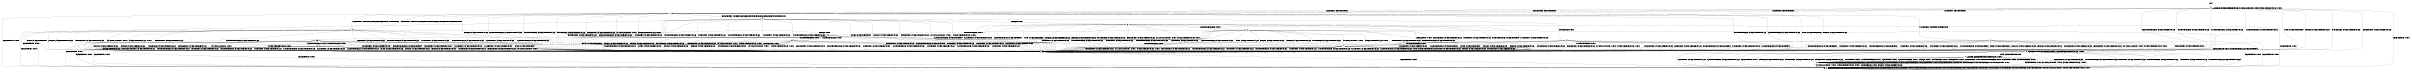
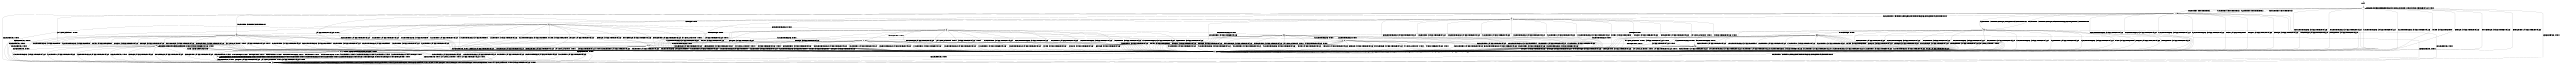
  digraph {
    n1 [label=s0]
    n2 [label=s1]
    n3 [label=s2]
    n4 [label=s3]
    n5 [label=s4]
    n6 [label=s5]
    n7 [label=s12]
    n8 [label=s6]
    n9 [label=s14]
    n10 [label=s7]
    n11 [label=s13]
    n12 [label=s25]
    n13 [label=s8]
    n14 [label=s9]
    n15 [label=s17]
    n16 [label=s16]
    n17 [label=s10]
    n18 [label=s11]
    n19 [label=__start4 shape=none]
    n1 -> n1 [label="APPLICATION / Alert(FATAL,UNEXPECTED_MESSAGE)"]
    n1 -> n1 [label="Alert(WARNING,CLOSE_NOTIFY) / TIMEOUT"]
    n1 -> n1 [label="Alert(FATAL,UNEXPECTED_MESSAGE) / TIMEOUT"]
    n1 -> n2 [label="ECDH_CLIENT_HELLO / HELLO_VERIFY_REQUEST"]
    n1 -> n2 [label="DH_CLIENT_HELLO / HELLO_VERIFY_REQUEST"]
    n1 -> n2 [label="PSK_CLIENT_HELLO / HELLO_VERIFY_REQUEST"]
    n1 -> n2 [label="RSA_CLIENT_HELLO / HELLO_VERIFY_REQUEST"]
    n1 -> n3 [label="ECDH_CLIENT_KEY_EXCHANGE / Alert(FATAL,UNEXPECTED_MESSAGE)"]
    n1 -> n3 [label="DH_CLIENT_KEY_EXCHANGE / Alert(FATAL,UNEXPECTED_MESSAGE)"]
    n1 -> n3 [label="PSK_CLIENT_KEY_EXCHANGE / Alert(FATAL,UNEXPECTED_MESSAGE)"]
    n1 -> n3 [label="RSA_CLIENT_KEY_EXCHANGE / Alert(FATAL,UNEXPECTED_MESSAGE)"]
    n1 -> n3 [label="FINISHED / Alert(FATAL,INTERNAL_ERROR)"]
    n1 -> n3 [label="CERTIFICATE / Alert(FATAL,UNEXPECTED_MESSAGE)"]
    n1 -> n3 [label="EMPTY_CERTIFICATE / Alert(FATAL,UNEXPECTED_MESSAGE)"]
    n1 -> n3 [label="CERTIFICATE_VERIFY / Alert(FATAL,UNEXPECTED_MESSAGE)"]
    n1 -> n4 [label="CHANGE_CIPHER_SPEC / TIMEOUT"]
    n2 -> n3 [label="ECDH_CLIENT_KEY_EXCHANGE / Alert(FATAL,UNEXPECTED_MESSAGE)"]
    n2 -> n3 [label="DH_CLIENT_KEY_EXCHANGE / Alert(FATAL,UNEXPECTED_MESSAGE)"]
    n2 -> n3 [label="PSK_CLIENT_KEY_EXCHANGE / Alert(FATAL,UNEXPECTED_MESSAGE)"]
    n2 -> n3 [label="RSA_CLIENT_KEY_EXCHANGE / Alert(FATAL,UNEXPECTED_MESSAGE)"]
    n2 -> n3 [label="FINISHED / Alert(FATAL,INTERNAL_ERROR)"]
    n2 -> n3 [label="APPLICATION / Alert(FATAL,UNEXPECTED_MESSAGE)"]
    n2 -> n3 [label="CERTIFICATE / Alert(FATAL,UNEXPECTED_MESSAGE)"]
    n2 -> n3 [label="EMPTY_CERTIFICATE / Alert(FATAL,UNEXPECTED_MESSAGE)"]
    n2 -> n3 [label="CERTIFICATE_VERIFY / Alert(FATAL,UNEXPECTED_MESSAGE)"]
    n2 -> n3 [label="Alert(WARNING,CLOSE_NOTIFY) / TIMEOUT"]
    n2 -> n3 [label="Alert(FATAL,UNEXPECTED_MESSAGE) / TIMEOUT"]
    n2 -> n4 [label="CHANGE_CIPHER_SPEC / TIMEOUT"]
    n2 -> n5 [label="ECDH_CLIENT_HELLO / SERVER_HELLO,CERTIFICATE,ECDHE_SERVER_KEY_EXCHANGE,CERTIFICATE_REQUEST,SERVER_HELLO_DONE"]
    n2 -> n6 [label="PSK_CLIENT_HELLO / SERVER_HELLO,SERVER_HELLO_DONE"]
    n2 -> n7 [label="DH_CLIENT_HELLO / SERVER_HELLO,CERTIFICATE,DHE_SERVER_KEY_EXCHANGE,CERTIFICATE_REQUEST,SERVER_HELLO_DONE"]
    n2 -> n7 [label="RSA_CLIENT_HELLO / SERVER_HELLO,CERTIFICATE,CERTIFICATE_REQUEST,SERVER_HELLO_DONE"]
    n3 -> n3 [label="ECDH_CLIENT_HELLO / TIMEOUT"]
    n3 -> n3 [label="ECDH_CLIENT_KEY_EXCHANGE / TIMEOUT"]
    n3 -> n3 [label="DH_CLIENT_HELLO / TIMEOUT"]
    n3 -> n3 [label="DH_CLIENT_KEY_EXCHANGE / TIMEOUT"]
    n3 -> n3 [label="PSK_CLIENT_HELLO / TIMEOUT"]
    n3 -> n3 [label="PSK_CLIENT_KEY_EXCHANGE / TIMEOUT"]
    n3 -> n3 [label="RSA_CLIENT_HELLO / TIMEOUT"]
    n3 -> n3 [label="RSA_CLIENT_KEY_EXCHANGE / TIMEOUT"]
    n3 -> n3 [label="FINISHED / TIMEOUT"]
    n3 -> n3 [label="APPLICATION / Alert(FATAL,UNEXPECTED_MESSAGE)"]
    n3 -> n3 [label="CERTIFICATE / TIMEOUT"]
    n3 -> n3 [label="EMPTY_CERTIFICATE / TIMEOUT"]
    n3 -> n3 [label="CERTIFICATE_VERIFY / TIMEOUT"]
    n3 -> n3 [label="Alert(WARNING,CLOSE_NOTIFY) / TIMEOUT"]
    n3 -> n3 [label="Alert(FATAL,UNEXPECTED_MESSAGE) / TIMEOUT"]
    n3 -> n4 [label="CHANGE_CIPHER_SPEC / TIMEOUT"]
    n4 -> n4 [label="ECDH_CLIENT_HELLO / TIMEOUT"]
    n4 -> n4 [label="ECDH_CLIENT_KEY_EXCHANGE / TIMEOUT"]
    n4 -> n4 [label="DH_CLIENT_HELLO / TIMEOUT"]
    n4 -> n4 [label="DH_CLIENT_KEY_EXCHANGE / TIMEOUT"]
    n4 -> n4 [label="PSK_CLIENT_HELLO / TIMEOUT"]
    n4 -> n4 [label="PSK_CLIENT_KEY_EXCHANGE / TIMEOUT"]
    n4 -> n4 [label="RSA_CLIENT_HELLO / TIMEOUT"]
    n4 -> n4 [label="RSA_CLIENT_KEY_EXCHANGE / TIMEOUT"]
    n4 -> n4 [label="CHANGE_CIPHER_SPEC / TIMEOUT"]
    n4 -> n4 [label="FINISHED / TIMEOUT"]
    n4 -> n4 [label="APPLICATION / TIMEOUT"]
    n4 -> n4 [label="CERTIFICATE / TIMEOUT"]
    n4 -> n4 [label="EMPTY_CERTIFICATE / TIMEOUT"]
    n4 -> n4 [label="CERTIFICATE_VERIFY / TIMEOUT"]
    n4 -> n4 [label="Alert(WARNING,CLOSE_NOTIFY) / TIMEOUT"]
    n4 -> n4 [label="Alert(FATAL,UNEXPECTED_MESSAGE) / TIMEOUT"]
    n5 -> n3 [label="ECDH_CLIENT_HELLO / Alert(FATAL,UNEXPECTED_MESSAGE)"]
    n5 -> n3 [label="ECDH_CLIENT_KEY_EXCHANGE / Alert(FATAL,UNEXPECTED_MESSAGE)"]
    n5 -> n3 [label="DH_CLIENT_HELLO / Alert(FATAL,UNEXPECTED_MESSAGE)"]
    n5 -> n3 [label="DH_CLIENT_KEY_EXCHANGE / Alert(FATAL,UNEXPECTED_MESSAGE)"]
    n5 -> n3 [label="PSK_CLIENT_HELLO / Alert(FATAL,UNEXPECTED_MESSAGE)"]
    n5 -> n3 [label="PSK_CLIENT_KEY_EXCHANGE / Alert(FATAL,UNEXPECTED_MESSAGE)"]
    n5 -> n3 [label="RSA_CLIENT_HELLO / Alert(FATAL,UNEXPECTED_MESSAGE)"]
    n5 -> n3 [label="RSA_CLIENT_KEY_EXCHANGE / Alert(FATAL,UNEXPECTED_MESSAGE)"]
    n5 -> n3 [label="FINISHED / Alert(FATAL,INTERNAL_ERROR)"]
    n5 -> n3 [label="APPLICATION / Alert(FATAL,UNEXPECTED_MESSAGE)"]
    n5 -> n3 [label="CERTIFICATE_VERIFY / Alert(FATAL,UNEXPECTED_MESSAGE)"]
    n5 -> n3 [label="Alert(WARNING,CLOSE_NOTIFY) / TIMEOUT"]
    n5 -> n3 [label="Alert(FATAL,UNEXPECTED_MESSAGE) / TIMEOUT"]
    n5 -> n4 [label="CHANGE_CIPHER_SPEC / TIMEOUT"]
    n5 -> n8 [label="CERTIFICATE / TIMEOUT"]
    n5 -> n9 [label="EMPTY_CERTIFICATE / TIMEOUT"]
    n6 -> n3 [label="ECDH_CLIENT_HELLO / Alert(FATAL,UNEXPECTED_MESSAGE)"]
    n6 -> n3 [label="ECDH_CLIENT_KEY_EXCHANGE / Alert(FATAL,DECODE_ERROR)"]
    n6 -> n3 [label="DH_CLIENT_HELLO / Alert(FATAL,UNEXPECTED_MESSAGE)"]
    n6 -> n3 [label="DH_CLIENT_KEY_EXCHANGE / Alert(FATAL,DECODE_ERROR)"]
    n6 -> n3 [label="PSK_CLIENT_HELLO / Alert(FATAL,UNEXPECTED_MESSAGE)"]
    n6 -> n3 [label="RSA_CLIENT_HELLO / Alert(FATAL,UNEXPECTED_MESSAGE)"]
    n6 -> n3 [label="RSA_CLIENT_KEY_EXCHANGE / Alert(FATAL,DECODE_ERROR)"]
    n6 -> n3 [label="FINISHED / Alert(FATAL,INTERNAL_ERROR)"]
    n6 -> n3 [label="APPLICATION / Alert(FATAL,UNEXPECTED_MESSAGE)"]
    n6 -> n3 [label="CERTIFICATE / Alert(FATAL,UNEXPECTED_MESSAGE)"]
    n6 -> n3 [label="EMPTY_CERTIFICATE / Alert(FATAL,UNEXPECTED_MESSAGE)"]
    n6 -> n3 [label="CERTIFICATE_VERIFY / Alert(FATAL,UNEXPECTED_MESSAGE)"]
    n6 -> n3 [label="Alert(WARNING,CLOSE_NOTIFY) / TIMEOUT"]
    n6 -> n3 [label="Alert(FATAL,UNEXPECTED_MESSAGE) / TIMEOUT"]
    n6 -> n4 [label="CHANGE_CIPHER_SPEC / TIMEOUT"]
    n6 -> n10 [label="PSK_CLIENT_KEY_EXCHANGE / TIMEOUT"]
    n7 -> n3 [label="ECDH_CLIENT_HELLO / Alert(FATAL,UNEXPECTED_MESSAGE)"]
    n7 -> n3 [label="ECDH_CLIENT_KEY_EXCHANGE / Alert(FATAL,UNEXPECTED_MESSAGE)"]
    n7 -> n3 [label="DH_CLIENT_HELLO / Alert(FATAL,UNEXPECTED_MESSAGE)"]
    n7 -> n3 [label="DH_CLIENT_KEY_EXCHANGE / Alert(FATAL,UNEXPECTED_MESSAGE)"]
    n7 -> n3 [label="PSK_CLIENT_HELLO / Alert(FATAL,UNEXPECTED_MESSAGE)"]
    n7 -> n3 [label="PSK_CLIENT_KEY_EXCHANGE / Alert(FATAL,UNEXPECTED_MESSAGE)"]
    n7 -> n3 [label="RSA_CLIENT_HELLO / Alert(FATAL,UNEXPECTED_MESSAGE)"]
    n7 -> n3 [label="RSA_CLIENT_KEY_EXCHANGE / Alert(FATAL,UNEXPECTED_MESSAGE)"]
    n7 -> n3 [label="FINISHED / Alert(FATAL,INTERNAL_ERROR)"]
    n7 -> n3 [label="APPLICATION / Alert(FATAL,UNEXPECTED_MESSAGE)"]
    n7 -> n3 [label="CERTIFICATE_VERIFY / Alert(FATAL,UNEXPECTED_MESSAGE)"]
    n7 -> n3 [label="Alert(WARNING,CLOSE_NOTIFY) / TIMEOUT"]
    n7 -> n3 [label="Alert(FATAL,UNEXPECTED_MESSAGE) / TIMEOUT"]
    n7 -> n4 [label="CHANGE_CIPHER_SPEC / TIMEOUT"]
    n7 -> n11 [label="CERTIFICATE / TIMEOUT"]
+   n7 -> n12 [label="EMPTY_CERTIFICATE / TIMEOUT"]
    n8 -> n3 [label="ECDH_CLIENT_HELLO / Alert(FATAL,UNEXPECTED_MESSAGE)"]
    n8 -> n3 [label="DH_CLIENT_HELLO / Alert(FATAL,UNEXPECTED_MESSAGE)"]
    n8 -> n3 [label="DH_CLIENT_KEY_EXCHANGE / Alert(FATAL,DECODE_ERROR)"]
    n8 -> n3 [label="PSK_CLIENT_HELLO / Alert(FATAL,UNEXPECTED_MESSAGE)"]
    n8 -> n3 [label="PSK_CLIENT_KEY_EXCHANGE / Alert(FATAL,DECODE_ERROR)"]
    n8 -> n3 [label="RSA_CLIENT_HELLO / Alert(FATAL,UNEXPECTED_MESSAGE)"]
    n8 -> n3 [label="RSA_CLIENT_KEY_EXCHANGE / Alert(FATAL,DECODE_ERROR)"]
    n8 -> n3 [label="FINISHED / Alert(FATAL,INTERNAL_ERROR)"]
    n8 -> n3 [label="APPLICATION / Alert(FATAL,UNEXPECTED_MESSAGE)"]
    n8 -> n3 [label="CERTIFICATE / Alert(FATAL,UNEXPECTED_MESSAGE)"]
    n8 -> n3 [label="EMPTY_CERTIFICATE / Alert(FATAL,UNEXPECTED_MESSAGE)"]
    n8 -> n3 [label="CERTIFICATE_VERIFY / Alert(FATAL,UNEXPECTED_MESSAGE)"]
    n8 -> n3 [label="Alert(WARNING,CLOSE_NOTIFY) / TIMEOUT"]
    n8 -> n3 [label="Alert(FATAL,UNEXPECTED_MESSAGE) / TIMEOUT"]
    n8 -> n4 [label="CHANGE_CIPHER_SPEC / TIMEOUT"]
    n8 -> n13 [label="ECDH_CLIENT_KEY_EXCHANGE / TIMEOUT"]
    n9 -> n3 [label="ECDH_CLIENT_HELLO / Alert(FATAL,UNEXPECTED_MESSAGE)"]
    n9 -> n3 [label="DH_CLIENT_HELLO / Alert(FATAL,UNEXPECTED_MESSAGE)"]
    n9 -> n3 [label="DH_CLIENT_KEY_EXCHANGE / Alert(FATAL,DECODE_ERROR)"]
    n9 -> n3 [label="PSK_CLIENT_HELLO / Alert(FATAL,UNEXPECTED_MESSAGE)"]
    n9 -> n3 [label="PSK_CLIENT_KEY_EXCHANGE / Alert(FATAL,DECODE_ERROR)"]
    n9 -> n3 [label="RSA_CLIENT_HELLO / Alert(FATAL,UNEXPECTED_MESSAGE)"]
    n9 -> n3 [label="RSA_CLIENT_KEY_EXCHANGE / Alert(FATAL,DECODE_ERROR)"]
    n9 -> n3 [label="FINISHED / Alert(FATAL,INTERNAL_ERROR)"]
    n9 -> n3 [label="APPLICATION / Alert(FATAL,UNEXPECTED_MESSAGE)"]
    n9 -> n3 [label="CERTIFICATE / Alert(FATAL,UNEXPECTED_MESSAGE)"]
    n9 -> n3 [label="EMPTY_CERTIFICATE / Alert(FATAL,UNEXPECTED_MESSAGE)"]
    n9 -> n3 [label="CERTIFICATE_VERIFY / Alert(FATAL,UNEXPECTED_MESSAGE)"]
    n9 -> n3 [label="Alert(WARNING,CLOSE_NOTIFY) / TIMEOUT"]
    n9 -> n3 [label="Alert(FATAL,UNEXPECTED_MESSAGE) / TIMEOUT"]
    n9 -> n4 [label="CHANGE_CIPHER_SPEC / TIMEOUT"]
-   n9 -> n10 [label="ECDH_CLIENT_KEY_EXCHANGE / TIMEOUT"]
+   n10 -> n9 [label="ECDH_CLIENT_KEY_EXCHANGE / TIMEOUT"]
    n10 -> n3 [label="ECDH_CLIENT_HELLO / Alert(FATAL,UNEXPECTED_MESSAGE)"]
    n10 -> n3 [label="ECDH_CLIENT_KEY_EXCHANGE / Alert(FATAL,UNEXPECTED_MESSAGE)"]
    n10 -> n3 [label="DH_CLIENT_HELLO / Alert(FATAL,UNEXPECTED_MESSAGE)"]
    n10 -> n3 [label="DH_CLIENT_KEY_EXCHANGE / Alert(FATAL,UNEXPECTED_MESSAGE)"]
    n10 -> n3 [label="PSK_CLIENT_HELLO / Alert(FATAL,UNEXPECTED_MESSAGE)"]
    n10 -> n3 [label="PSK_CLIENT_KEY_EXCHANGE / Alert(FATAL,UNEXPECTED_MESSAGE)"]
    n10 -> n3 [label="RSA_CLIENT_HELLO / Alert(FATAL,UNEXPECTED_MESSAGE)"]
    n10 -> n3 [label="RSA_CLIENT_KEY_EXCHANGE / Alert(FATAL,UNEXPECTED_MESSAGE)"]
    n10 -> n3 [label="FINISHED / Alert(FATAL,UNEXPECTED_MESSAGE)"]
    n10 -> n3 [label="APPLICATION / Alert(FATAL,UNEXPECTED_MESSAGE)"]
    n10 -> n3 [label="CERTIFICATE / Alert(FATAL,UNEXPECTED_MESSAGE)"]
    n10 -> n3 [label="EMPTY_CERTIFICATE / Alert(FATAL,UNEXPECTED_MESSAGE)"]
    n10 -> n3 [label="CERTIFICATE_VERIFY / Alert(FATAL,UNEXPECTED_MESSAGE)"]
    n10 -> n3 [label="Alert(WARNING,CLOSE_NOTIFY) / TIMEOUT"]
    n10 -> n3 [label="Alert(FATAL,UNEXPECTED_MESSAGE) / TIMEOUT"]
    n10 -> n14 [label="DH_CLIENT_KEY_EXCHANGE / Alert(FATAL,DECODE_ERROR)"]
    n11 -> n3 [label="ECDH_CLIENT_HELLO / Alert(FATAL,UNEXPECTED_MESSAGE)"]
    n11 -> n3 [label="ECDH_CLIENT_KEY_EXCHANGE / Alert(FATAL,DECODE_ERROR)"]
    n11 -> n3 [label="DH_CLIENT_HELLO / Alert(FATAL,UNEXPECTED_MESSAGE)"]
    n11 -> n3 [label="PSK_CLIENT_HELLO / Alert(FATAL,UNEXPECTED_MESSAGE)"]
    n11 -> n3 [label="RSA_CLIENT_HELLO / Alert(FATAL,UNEXPECTED_MESSAGE)"]
    n11 -> n3 [label="FINISHED / Alert(FATAL,INTERNAL_ERROR)"]
    n11 -> n3 [label="APPLICATION / Alert(FATAL,UNEXPECTED_MESSAGE)"]
    n11 -> n3 [label="CERTIFICATE / Alert(FATAL,UNEXPECTED_MESSAGE)"]
    n11 -> n3 [label="EMPTY_CERTIFICATE / Alert(FATAL,UNEXPECTED_MESSAGE)"]
    n11 -> n3 [label="CERTIFICATE_VERIFY / Alert(FATAL,UNEXPECTED_MESSAGE)"]
    n11 -> n3 [label="Alert(WARNING,CLOSE_NOTIFY) / TIMEOUT"]
    n11 -> n3 [label="Alert(FATAL,UNEXPECTED_MESSAGE) / TIMEOUT"]
    n11 -> n4 [label="CHANGE_CIPHER_SPEC / TIMEOUT"]
    n11 -> n15 [label="PSK_CLIENT_KEY_EXCHANGE / TIMEOUT"]
    n11 -> n15 [label="RSA_CLIENT_KEY_EXCHANGE / TIMEOUT"]
    n12 -> n3 [label="ECDH_CLIENT_HELLO / Alert(FATAL,UNEXPECTED_MESSAGE)"]
    n12 -> n3 [label="ECDH_CLIENT_KEY_EXCHANGE / Alert(FATAL,DECODE_ERROR)"]
    n12 -> n3 [label="DH_CLIENT_HELLO / Alert(FATAL,UNEXPECTED_MESSAGE)"]
    n12 -> n3 [label="PSK_CLIENT_HELLO / Alert(FATAL,UNEXPECTED_MESSAGE)"]
    n12 -> n3 [label="RSA_CLIENT_HELLO / Alert(FATAL,UNEXPECTED_MESSAGE)"]
    n12 -> n3 [label="FINISHED / Alert(FATAL,INTERNAL_ERROR)"]
    n12 -> n3 [label="APPLICATION / Alert(FATAL,UNEXPECTED_MESSAGE)"]
    n12 -> n3 [label="CERTIFICATE / Alert(FATAL,UNEXPECTED_MESSAGE)"]
    n12 -> n3 [label="EMPTY_CERTIFICATE / Alert(FATAL,UNEXPECTED_MESSAGE)"]
    n12 -> n3 [label="CERTIFICATE_VERIFY / Alert(FATAL,UNEXPECTED_MESSAGE)"]
    n12 -> n3 [label="Alert(WARNING,CLOSE_NOTIFY) / TIMEOUT"]
    n12 -> n3 [label="Alert(FATAL,UNEXPECTED_MESSAGE) / TIMEOUT"]
    n12 -> n4 [label="CHANGE_CIPHER_SPEC / TIMEOUT"]
    n12 -> n10 [label="DH_CLIENT_KEY_EXCHANGE / TIMEOUT"]
    n12 -> n16 [label="PSK_CLIENT_KEY_EXCHANGE / TIMEOUT"]
    n12 -> n16 [label="RSA_CLIENT_KEY_EXCHANGE / TIMEOUT"]
    n13 -> n3 [label="ECDH_CLIENT_HELLO / Alert(FATAL,UNEXPECTED_MESSAGE)"]
    n13 -> n3 [label="ECDH_CLIENT_KEY_EXCHANGE / Alert(FATAL,UNEXPECTED_MESSAGE)"]
    n13 -> n3 [label="DH_CLIENT_HELLO / Alert(FATAL,UNEXPECTED_MESSAGE)"]
    n13 -> n3 [label="DH_CLIENT_KEY_EXCHANGE / Alert(FATAL,UNEXPECTED_MESSAGE)"]
    n13 -> n3 [label="PSK_CLIENT_HELLO / Alert(FATAL,UNEXPECTED_MESSAGE)"]
    n13 -> n3 [label="PSK_CLIENT_KEY_EXCHANGE / Alert(FATAL,UNEXPECTED_MESSAGE)"]
    n13 -> n3 [label="RSA_CLIENT_HELLO / Alert(FATAL,UNEXPECTED_MESSAGE)"]
    n13 -> n3 [label="RSA_CLIENT_KEY_EXCHANGE / Alert(FATAL,UNEXPECTED_MESSAGE)"]
    n13 -> n3 [label="FINISHED / Alert(FATAL,UNEXPECTED_MESSAGE)"]
    n13 -> n3 [label="APPLICATION / Alert(FATAL,UNEXPECTED_MESSAGE)"]
    n13 -> n3 [label="CERTIFICATE / Alert(FATAL,UNEXPECTED_MESSAGE)"]
    n13 -> n3 [label="EMPTY_CERTIFICATE / Alert(FATAL,UNEXPECTED_MESSAGE)"]
    n13 -> n3 [label="Alert(WARNING,CLOSE_NOTIFY) / TIMEOUT"]
    n13 -> n3 [label="Alert(FATAL,UNEXPECTED_MESSAGE) / TIMEOUT"]
    n13 -> n4 [label="CHANGE_CIPHER_SPEC / TIMEOUT"]
    n13 -> n10 [label="CERTIFICATE_VERIFY / TIMEOUT"]
    n13 -> n11 [label="DH_CLIENT_KEY_EXCHANGE / TIMEOUT"]
    n14 -> n4 [label="ECDH_CLIENT_HELLO / Alert(FATAL,UNEXPECTED_MESSAGE)"]
    n14 -> n4 [label="ECDH_CLIENT_KEY_EXCHANGE / Alert(FATAL,UNEXPECTED_MESSAGE)"]
    n14 -> n4 [label="DH_CLIENT_HELLO / Alert(FATAL,UNEXPECTED_MESSAGE)"]
    n14 -> n4 [label="DH_CLIENT_KEY_EXCHANGE / Alert(FATAL,UNEXPECTED_MESSAGE)"]
    n14 -> n4 [label="PSK_CLIENT_HELLO / Alert(FATAL,UNEXPECTED_MESSAGE)"]
    n14 -> n4 [label="PSK_CLIENT_KEY_EXCHANGE / Alert(FATAL,UNEXPECTED_MESSAGE)"]
    n14 -> n4 [label="RSA_CLIENT_HELLO / Alert(FATAL,UNEXPECTED_MESSAGE)"]
    n14 -> n4 [label="RSA_CLIENT_KEY_EXCHANGE / Alert(FATAL,UNEXPECTED_MESSAGE)"]
    n14 -> n4 [label="CHANGE_CIPHER_SPEC / TIMEOUT"]
    n14 -> n4 [label="CERTIFICATE / Alert(FATAL,UNEXPECTED_MESSAGE)"]
    n14 -> n4 [label="EMPTY_CERTIFICATE / Alert(FATAL,UNEXPECTED_MESSAGE)"]
    n14 -> n4 [label="CERTIFICATE_VERIFY / Alert(FATAL,UNEXPECTED_MESSAGE)"]
    n14 -> n14 [label="APPLICATION / TIMEOUT"]
    n14 -> n14 [label="Alert(WARNING,CLOSE_NOTIFY) / TIMEOUT"]
    n14 -> n14 [label="Alert(FATAL,UNEXPECTED_MESSAGE) / TIMEOUT"]
    n14 -> n17 [label="FINISHED / CHANGE_CIPHER_SPEC,FINISHED"]
    n15 -> n3 [label="ECDH_CLIENT_HELLO / Alert(FATAL,UNEXPECTED_MESSAGE)"]
    n15 -> n3 [label="ECDH_CLIENT_KEY_EXCHANGE / Alert(FATAL,UNEXPECTED_MESSAGE)"]
    n15 -> n3 [label="DH_CLIENT_HELLO / Alert(FATAL,UNEXPECTED_MESSAGE)"]
    n15 -> n3 [label="DH_CLIENT_KEY_EXCHANGE / Alert(FATAL,UNEXPECTED_MESSAGE)"]
    n15 -> n3 [label="PSK_CLIENT_HELLO / Alert(FATAL,UNEXPECTED_MESSAGE)"]
    n15 -> n3 [label="PSK_CLIENT_KEY_EXCHANGE / Alert(FATAL,UNEXPECTED_MESSAGE)"]
    n15 -> n3 [label="RSA_CLIENT_HELLO / Alert(FATAL,UNEXPECTED_MESSAGE)"]
    n15 -> n3 [label="RSA_CLIENT_KEY_EXCHANGE / Alert(FATAL,UNEXPECTED_MESSAGE)"]
    n15 -> n3 [label="FINISHED / Alert(FATAL,UNEXPECTED_MESSAGE)"]
    n15 -> n3 [label="APPLICATION / Alert(FATAL,UNEXPECTED_MESSAGE)"]
    n15 -> n3 [label="CERTIFICATE / Alert(FATAL,UNEXPECTED_MESSAGE)"]
    n15 -> n3 [label="EMPTY_CERTIFICATE / Alert(FATAL,UNEXPECTED_MESSAGE)"]
    n15 -> n3 [label="Alert(WARNING,CLOSE_NOTIFY) / TIMEOUT"]
    n15 -> n3 [label="Alert(FATAL,UNEXPECTED_MESSAGE) / TIMEOUT"]
    n15 -> n4 [label="CHANGE_CIPHER_SPEC / TIMEOUT"]
    n15 -> n16 [label="CERTIFICATE_VERIFY / TIMEOUT"]
    n16 -> n3 [label="ECDH_CLIENT_HELLO / Alert(FATAL,UNEXPECTED_MESSAGE)"]
    n16 -> n3 [label="ECDH_CLIENT_KEY_EXCHANGE / Alert(FATAL,UNEXPECTED_MESSAGE)"]
    n16 -> n3 [label="DH_CLIENT_HELLO / Alert(FATAL,UNEXPECTED_MESSAGE)"]
    n16 -> n3 [label="DH_CLIENT_KEY_EXCHANGE / Alert(FATAL,UNEXPECTED_MESSAGE)"]
    n16 -> n3 [label="PSK_CLIENT_HELLO / Alert(FATAL,UNEXPECTED_MESSAGE)"]
    n16 -> n3 [label="PSK_CLIENT_KEY_EXCHANGE / Alert(FATAL,UNEXPECTED_MESSAGE)"]
    n16 -> n3 [label="RSA_CLIENT_HELLO / Alert(FATAL,UNEXPECTED_MESSAGE)"]
    n16 -> n3 [label="RSA_CLIENT_KEY_EXCHANGE / Alert(FATAL,UNEXPECTED_MESSAGE)"]
    n16 -> n3 [label="FINISHED / Alert(FATAL,UNEXPECTED_MESSAGE)"]
    n16 -> n3 [label="APPLICATION / Alert(FATAL,UNEXPECTED_MESSAGE)"]
    n16 -> n3 [label="CERTIFICATE / Alert(FATAL,UNEXPECTED_MESSAGE)"]
    n16 -> n3 [label="EMPTY_CERTIFICATE / Alert(FATAL,UNEXPECTED_MESSAGE)"]
    n16 -> n3 [label="CERTIFICATE_VERIFY / Alert(FATAL,UNEXPECTED_MESSAGE)"]
    n16 -> n3 [label="Alert(WARNING,CLOSE_NOTIFY) / TIMEOUT"]
    n16 -> n3 [label="Alert(FATAL,UNEXPECTED_MESSAGE) / TIMEOUT"]
-   n16 -> n4 [label="CHANGE_CIPHER_SPEC / TIMEOUT"]
+   n16 -> n4 [label="DH_CLIENT_HELLO / SERVER_HELLO,CERTIFICATE,DHE_SERVER_KEY_EXCHANGE,CERTIFICATE_REQUEST,SERVER_HELLO_DONE"]
    n17 -> n4 [label="CHANGE_CIPHER_SPEC / TIMEOUT"]
    n17 -> n4 [label="Alert(WARNING,CLOSE_NOTIFY) / TIMEOUT"]
    n17 -> n4 [label="Alert(FATAL,UNEXPECTED_MESSAGE) / TIMEOUT"]
    n17 -> n17 [label="FINISHED / CHANGE_CIPHER_SPEC,FINISHED"]
    n17 -> n17 [label="APPLICATION / TIMEOUT"]
    n17 -> n18 [label="ECDH_CLIENT_HELLO / TIMEOUT"]
    n17 -> n18 [label="ECDH_CLIENT_KEY_EXCHANGE / TIMEOUT"]
    n17 -> n18 [label="DH_CLIENT_HELLO / TIMEOUT"]
    n17 -> n18 [label="DH_CLIENT_KEY_EXCHANGE / TIMEOUT"]
    n17 -> n18 [label="PSK_CLIENT_HELLO / TIMEOUT"]
    n17 -> n18 [label="PSK_CLIENT_KEY_EXCHANGE / TIMEOUT"]
    n17 -> n18 [label="RSA_CLIENT_HELLO / TIMEOUT"]
    n17 -> n18 [label="RSA_CLIENT_KEY_EXCHANGE / TIMEOUT"]
    n17 -> n18 [label="CERTIFICATE / TIMEOUT"]
    n17 -> n18 [label="EMPTY_CERTIFICATE / TIMEOUT"]
    n17 -> n18 [label="CERTIFICATE_VERIFY / TIMEOUT"]
    n18 -> n4 [label="CHANGE_CIPHER_SPEC / TIMEOUT"]
    n18 -> n4 [label="APPLICATION / Alert(FATAL,UNEXPECTED_MESSAGE)"]
    n18 -> n4 [label="Alert(WARNING,CLOSE_NOTIFY) / TIMEOUT"]
    n18 -> n4 [label="Alert(FATAL,UNEXPECTED_MESSAGE) / TIMEOUT"]
    n18 -> n18 [label="ECDH_CLIENT_HELLO / TIMEOUT"]
    n18 -> n18 [label="ECDH_CLIENT_KEY_EXCHANGE / TIMEOUT"]
    n18 -> n18 [label="DH_CLIENT_HELLO / TIMEOUT"]
    n18 -> n18 [label="DH_CLIENT_KEY_EXCHANGE / TIMEOUT"]
    n18 -> n18 [label="PSK_CLIENT_HELLO / TIMEOUT"]
    n18 -> n18 [label="PSK_CLIENT_KEY_EXCHANGE / TIMEOUT"]
    n18 -> n18 [label="RSA_CLIENT_HELLO / TIMEOUT"]
    n18 -> n18 [label="RSA_CLIENT_KEY_EXCHANGE / TIMEOUT"]
    n18 -> n18 [label="FINISHED / TIMEOUT"]
    n18 -> n18 [label="CERTIFICATE / TIMEOUT"]
    n18 -> n18 [label="EMPTY_CERTIFICATE / TIMEOUT"]
    n18 -> n18 [label="CERTIFICATE_VERIFY / TIMEOUT"]
    n19 -> n1
  }
